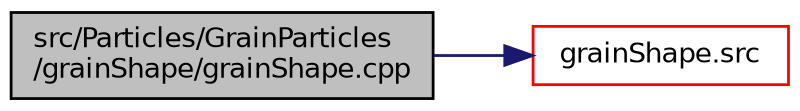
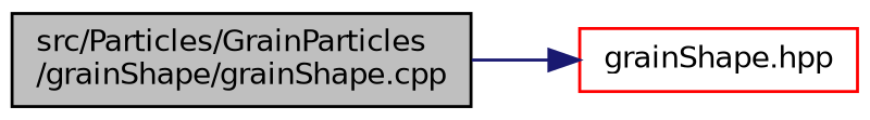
  digraph {
    rankdir=LR
    node [fontname=Helvetica fontsize=10 shape=record style=filled]
    n1 [color=black fillcolor=grey75 fontcolor=black height=0.2 label="src/Particles/GrainParticles\l/grainShape/grainShape.cpp" width=0.4]
-   n2 [color=red fillcolor=white height=0.2 label="grainShape.src" width=0.4]
+   n2 [color=red fillcolor=white height=0.2 label="grainShape.hpp" width=0.4]
    n1 -> n2 [color=midnightblue fontname=Helvetica fontsize=10 labelfontname=Helvetica labelfontsize=10 style=solid]
  }
